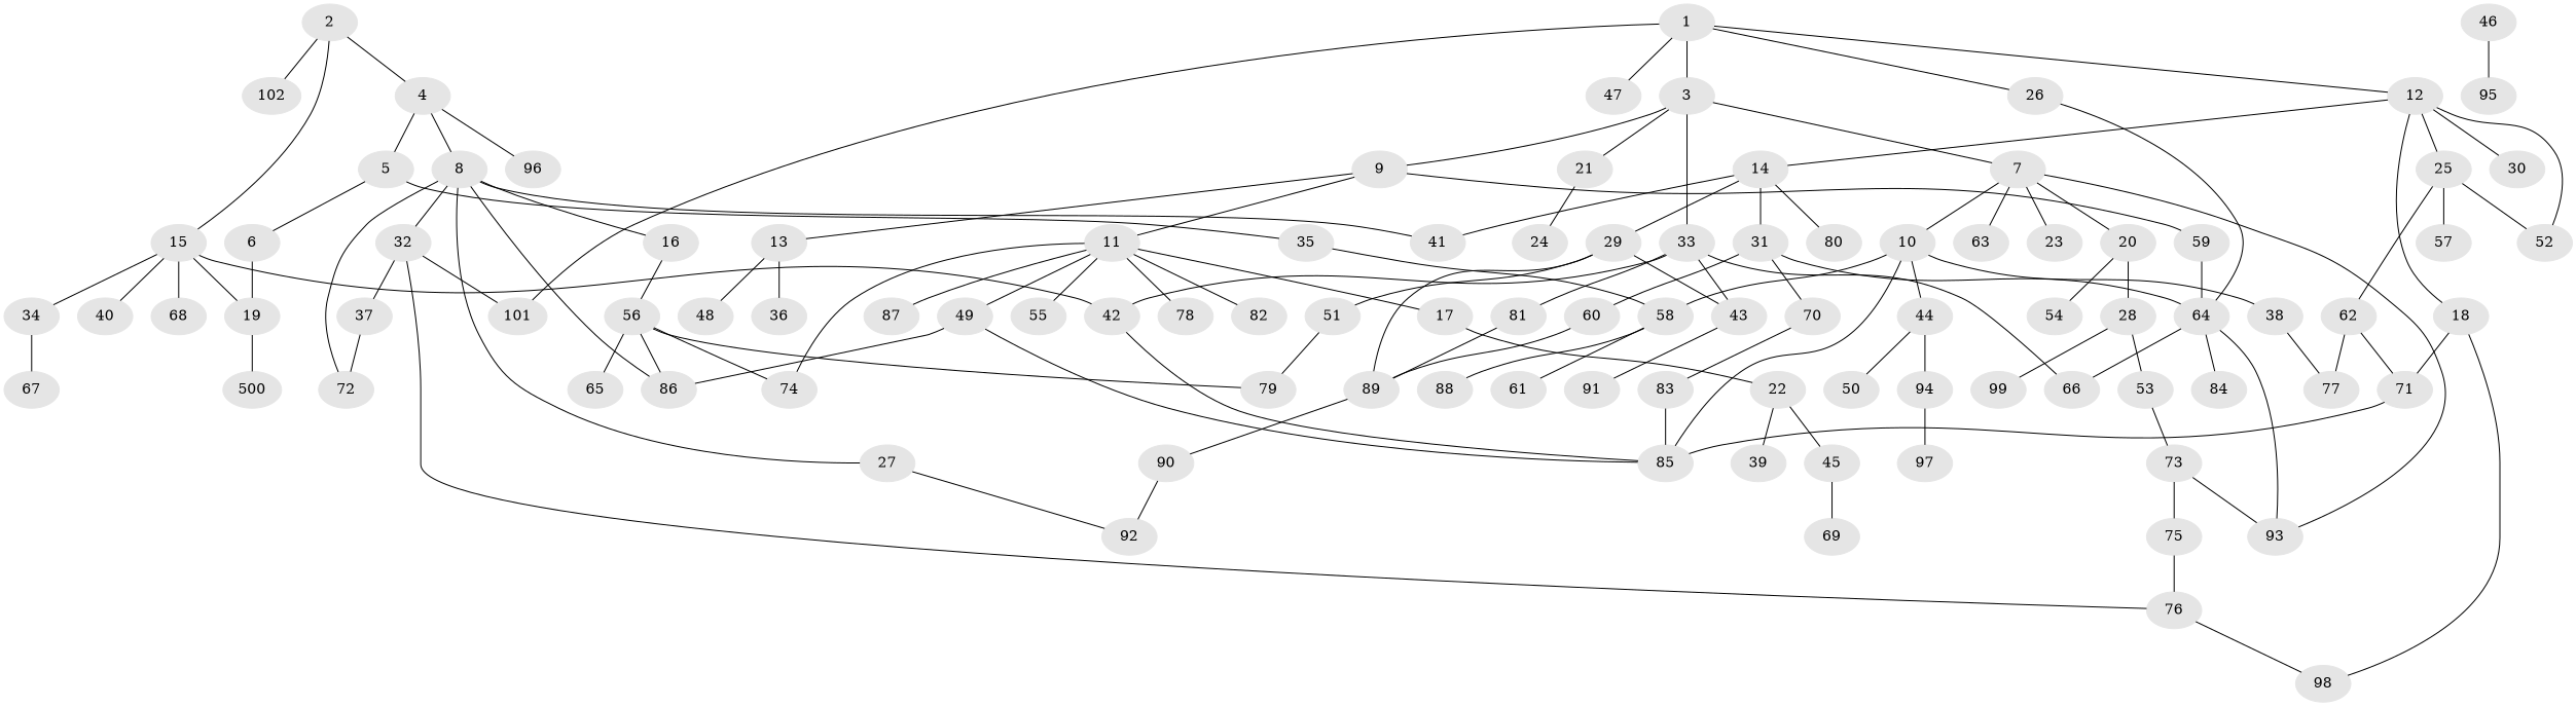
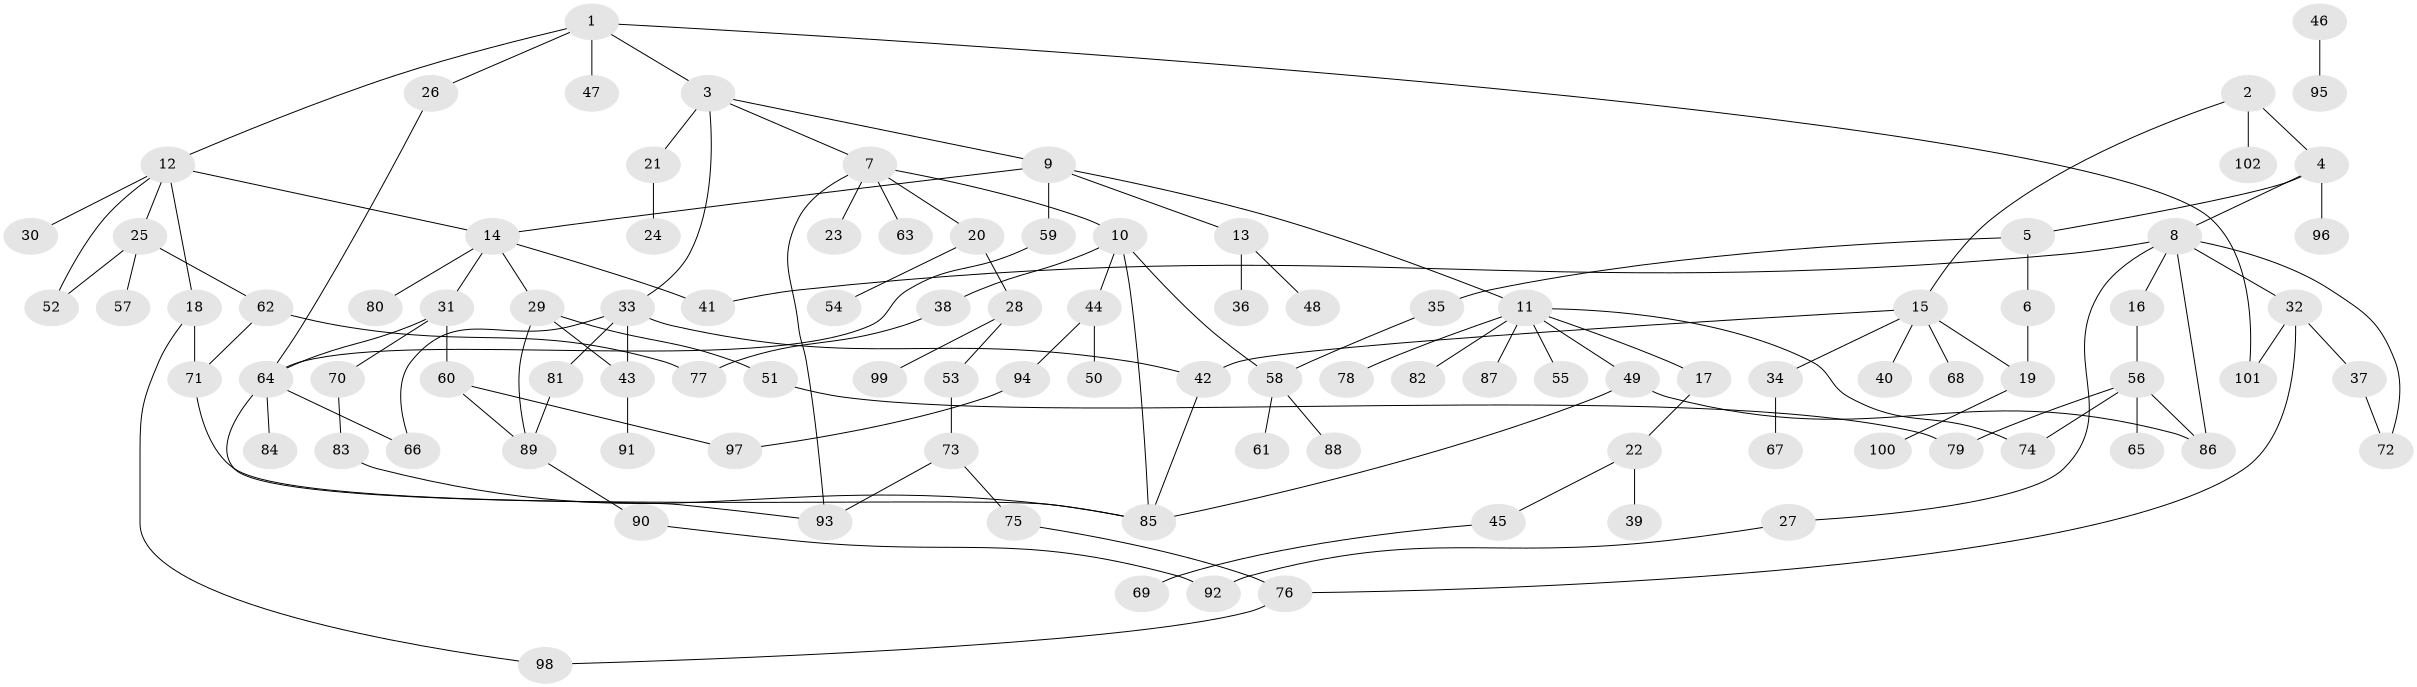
  graph {
    node [color=gray90 style=filled]
    1
    3
    12
    26
    47
    101
    2
    4
    15
    102
    7
    9
    21
    33
    14
    18
    25
    30
    52
    64
    5
    8
    96
    19
    34
    40
    42
    68
    10
    20
    23
    63
    93
    11
    13
    59
    24
    43
    66
    81
    6
    35
    16
    27
    32
    41
    72
    86
    58
-   100 [label=500]
+   100
    38
    44
    85
    28
    54
    56
    92
    37
    76
    17
    49
    55
    74
    78
    82
    87
    36
    48
    29
    31
    80
    77
    50
    94
    61
    88
    22
    71
    98
    57
    62
    46
    95
    51
    89
    60
    70
    67
    79
    65
    39
    45
    53
    99
    69
    84
    73
    91
    90
    97
    83
    75
    1 -- 3
    1 -- 12
    1 -- 26
    1 -- 47
    1 -- 101
    3 -- 7
    3 -- 9
    3 -- 21
    3 -- 33
    12 -- 14
    12 -- 18
    12 -- 25
    12 -- 30
    12 -- 52
    26 -- 64
    2 -- 4
    2 -- 15
    2 -- 102
    4 -- 5
    4 -- 8
    4 -- 96
    15 -- 19
    15 -- 34
    15 -- 40
    15 -- 42
    15 -- 68
    7 -- 10
    7 -- 20
    7 -- 23
    7 -- 63
    7 -- 93
+   9 -- 14
    9 -- 11
    9 -- 13
    9 -- 59
    21 -- 24
    33 -- 42
    33 -- 43
    33 -- 66
    33 -- 81
    14 -- 41
    14 -- 29
    14 -- 31
    14 -- 80
    18 -- 71
    18 -- 98
    25 -- 52
    25 -- 57
    25 -- 62
    64 -- 93
    64 -- 66
    64 -- 84
    5 -- 6
    5 -- 35
    8 -- 16
    8 -- 27
    8 -- 32
    8 -- 41
    8 -- 72
    8 -- 86
    19 -- 100
    34 -- 67
    42 -- 85
    10 -- 58
    10 -- 38
    10 -- 44
    10 -- 85
    20 -- 28
    20 -- 54
    11 -- 17
    11 -- 49
    11 -- 55
    11 -- 74
    11 -- 78
    11 -- 82
    11 -- 87
    13 -- 36
    13 -- 48
    59 -- 64
    43 -- 91
    81 -- 89
    6 -- 19
    35 -- 58
    16 -- 56
    27 -- 92
    32 -- 101
    32 -- 37
    32 -- 76
    58 -- 61
    58 -- 88
    38 -- 77
    44 -- 50
    44 -- 94
    28 -- 53
    28 -- 99
    56 -- 86
    56 -- 74
    56 -- 79
    56 -- 65
    37 -- 72
    76 -- 98
    17 -- 22
    49 -- 86
    49 -- 85
    29 -- 43
    29 -- 51
    29 -- 89
    31 -- 64
    31 -- 60
    31 -- 70
    94 -- 97
    22 -- 39
    22 -- 45
    71 -- 85
    62 -- 77
    62 -- 71
    46 -- 95
    51 -- 79
    89 -- 90
    60 -- 89
+   60 -- 97
    70 -- 83
    45 -- 69
    53 -- 73
    73 -- 93
    73 -- 75
    90 -- 92
    83 -- 85
    75 -- 76
  }
